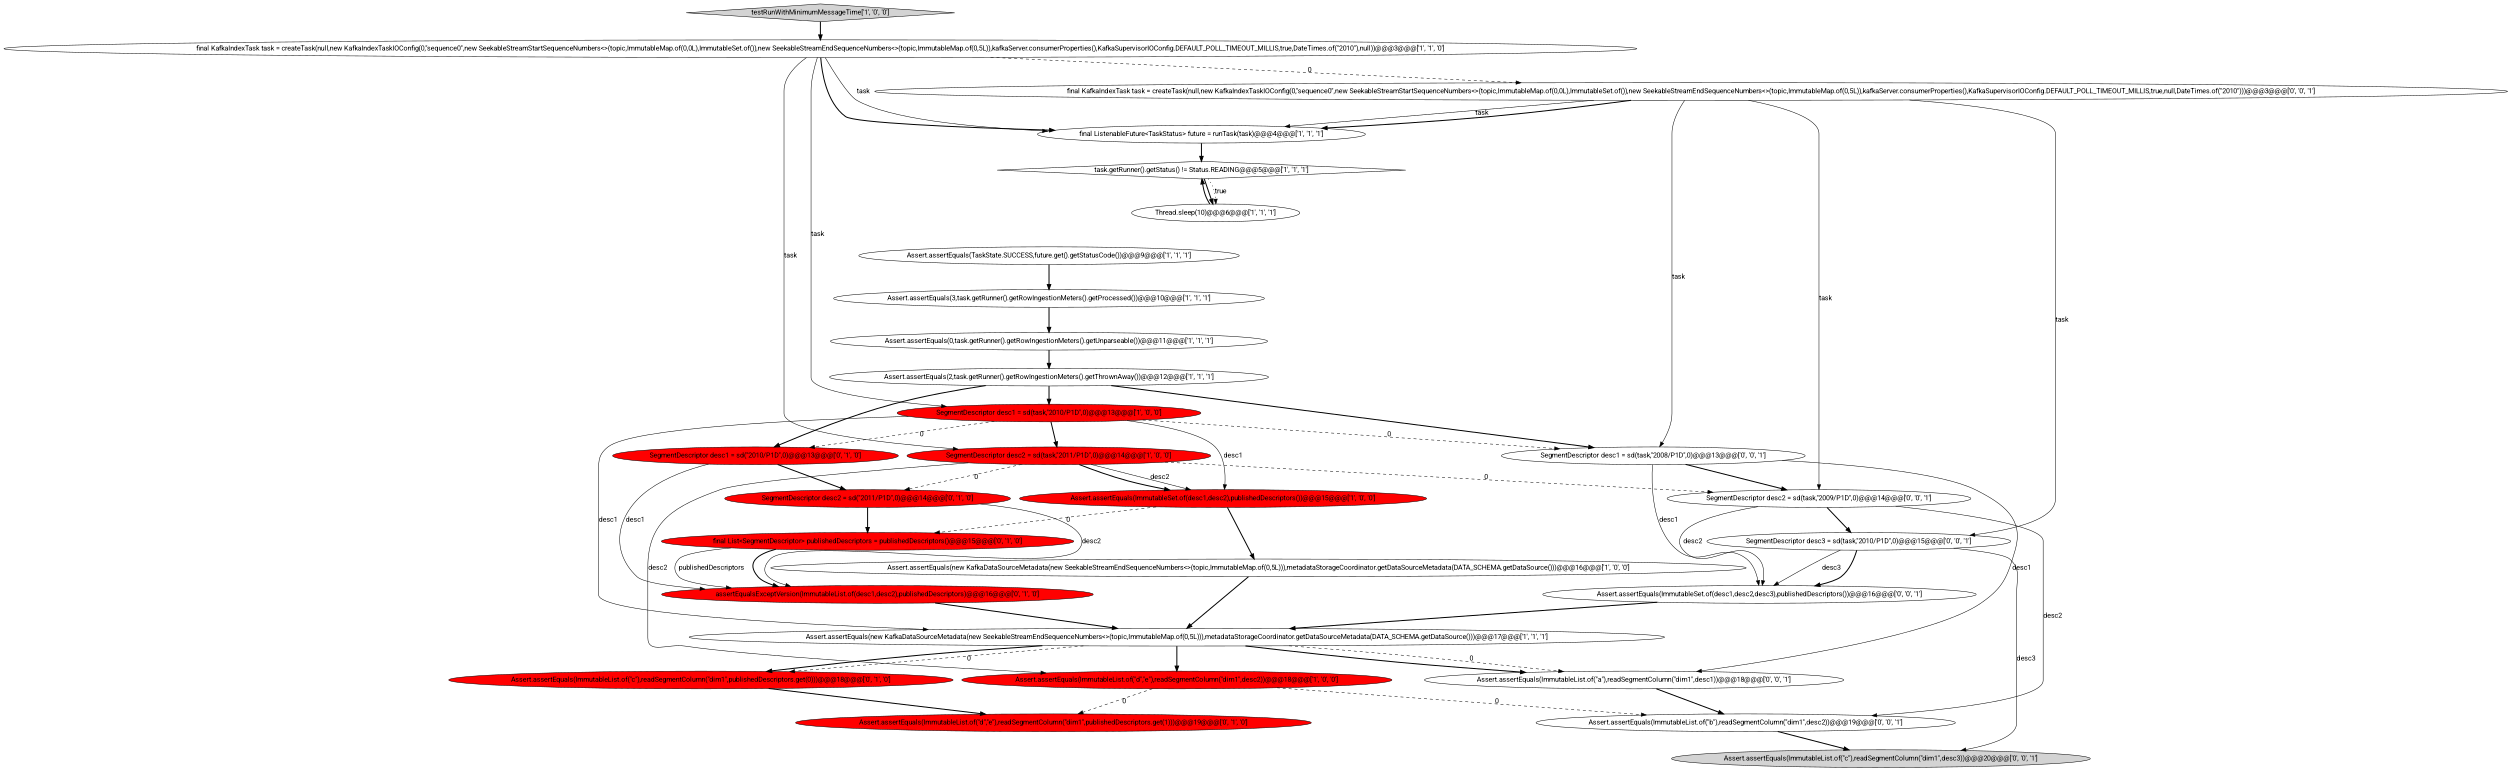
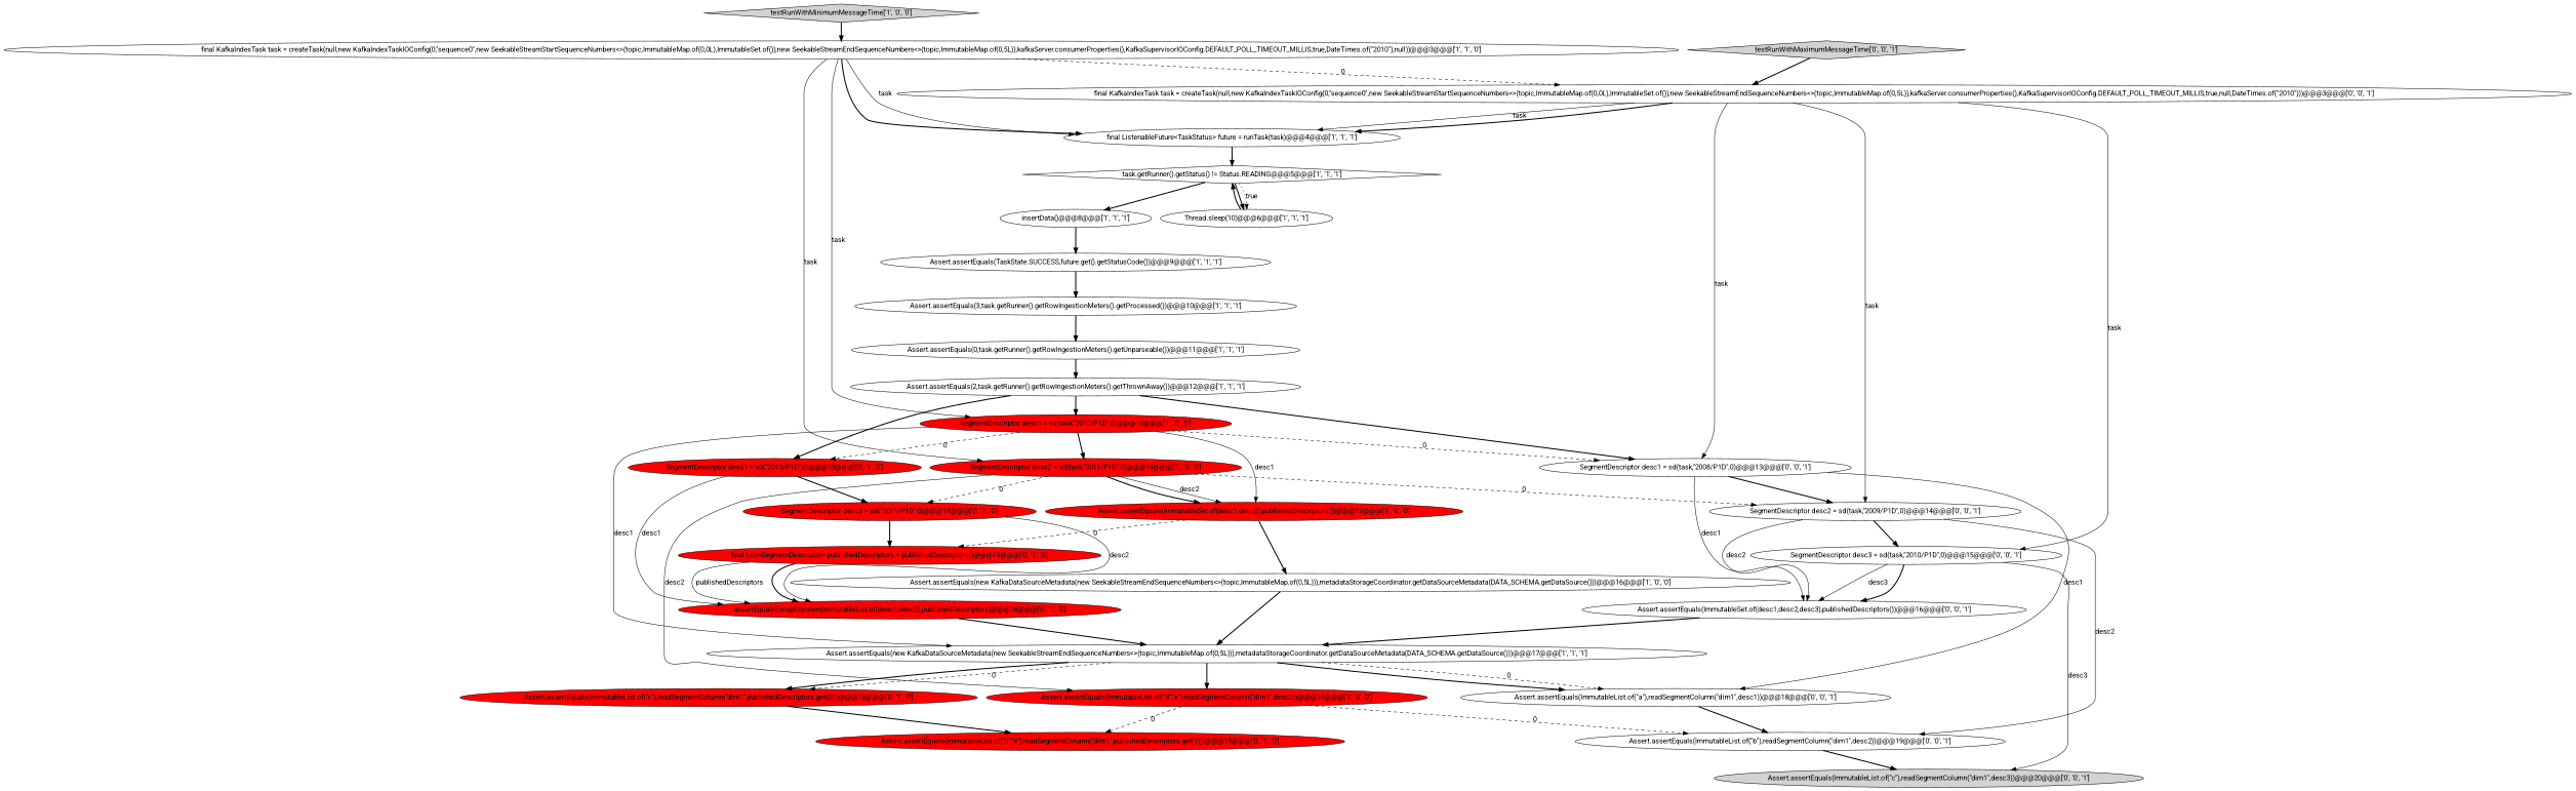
  digraph {
    fontname=Roboto
    node [fillcolor=white fontname=Roboto shape=ellipse style=filled]
    edge [fontname=Roboto style=bold]
    n1 [label="SegmentDescriptor desc3 = sd(task,\"2010/P1D\",0)@@@15@@@['0', '0', '1']"]
    n2 [fillcolor=lightgray label="Assert.assertEquals(ImmutableList.of(\"c\"),readSegmentColumn(\"dim1\",desc3))@@@20@@@['0', '0', '1']"]
    n3 [label="Assert.assertEquals(ImmutableSet.of(desc1,desc2,desc3),publishedDescriptors())@@@16@@@['0', '0', '1']"]
    n4 [label="Assert.assertEquals(new KafkaDataSourceMetadata(new SeekableStreamEndSequenceNumbers<>(topic,ImmutableMap.of(0,5L))),metadataStorageCoordinator.getDataSourceMetadata(DATA_SCHEMA.getDataSource()))@@@17@@@['1', '1', '1']"]
    n5 [label="SegmentDescriptor desc1 = sd(task,\"2008/P1D\",0)@@@13@@@['0', '0', '1']"]
    n6 [label="Assert.assertEquals(ImmutableList.of(\"a\"),readSegmentColumn(\"dim1\",desc1))@@@18@@@['0', '0', '1']"]
    n7 [label="SegmentDescriptor desc2 = sd(task,\"2009/P1D\",0)@@@14@@@['0', '0', '1']"]
    n8 [label="Assert.assertEquals(ImmutableList.of(\"b\"),readSegmentColumn(\"dim1\",desc2))@@@19@@@['0', '0', '1']"]
    n9 [label="task.getRunner().getStatus() != Status.READING@@@5@@@['1', '1', '1']" shape=diamond]
    n10 [label="Thread.sleep(10)@@@6@@@['1', '1', '1']"]
+   n11 [label="insertData()@@@8@@@['1', '1', '1']"]
    n12 [label="Assert.assertEquals(TaskState.SUCCESS,future.get().getStatusCode())@@@9@@@['1', '1', '1']"]
    n13 [fillcolor=red label="Assert.assertEquals(ImmutableList.of(\"d\",\"e\"),readSegmentColumn(\"dim1\",publishedDescriptors.get(1)))@@@19@@@['0', '1', '0']"]
    n14 [fillcolor=red label="SegmentDescriptor desc2 = sd(\"2011/P1D\",0)@@@14@@@['0', '1', '0']"]
    n15 [fillcolor=red label="final List<SegmentDescriptor> publishedDescriptors = publishedDescriptors()@@@15@@@['0', '1', '0']"]
    n16 [fillcolor=red label="assertEqualsExceptVersion(ImmutableList.of(desc1,desc2),publishedDescriptors)@@@16@@@['0', '1', '0']"]
    n17 [fillcolor=red label="Assert.assertEquals(ImmutableList.of(\"c\"),readSegmentColumn(\"dim1\",publishedDescriptors.get(0)))@@@18@@@['0', '1', '0']"]
    n18 [fillcolor=red label="SegmentDescriptor desc1 = sd(task,\"2010/P1D\",0)@@@13@@@['1', '0', '0']"]
    n19 [fillcolor=red label="SegmentDescriptor desc2 = sd(task,\"2011/P1D\",0)@@@14@@@['1', '0', '0']"]
    n20 [fillcolor=red label="SegmentDescriptor desc1 = sd(\"2010/P1D\",0)@@@13@@@['0', '1', '0']"]
    n21 [fillcolor=red label="Assert.assertEquals(ImmutableSet.of(desc1,desc2),publishedDescriptors())@@@15@@@['1', '0', '0']"]
    n22 [fillcolor=red label="Assert.assertEquals(ImmutableList.of(\"d\",\"e\"),readSegmentColumn(\"dim1\",desc2))@@@18@@@['1', '0', '0']"]
    n23 [label="Assert.assertEquals(new KafkaDataSourceMetadata(new SeekableStreamEndSequenceNumbers<>(topic,ImmutableMap.of(0,5L))),metadataStorageCoordinator.getDataSourceMetadata(DATA_SCHEMA.getDataSource()))@@@16@@@['1', '0', '0']"]
    n24 [label="final KafkaIndexTask task = createTask(null,new KafkaIndexTaskIOConfig(0,\"sequence0\",new SeekableStreamStartSequenceNumbers<>(topic,ImmutableMap.of(0,0L),ImmutableSet.of()),new SeekableStreamEndSequenceNumbers<>(topic,ImmutableMap.of(0,5L)),kafkaServer.consumerProperties(),KafkaSupervisorIOConfig.DEFAULT_POLL_TIMEOUT_MILLIS,true,DateTimes.of(\"2010\"),null))@@@3@@@['1', '1', '0']"]
    n25 [label="final ListenableFuture<TaskStatus> future = runTask(task)@@@4@@@['1', '1', '1']"]
    n26 [label="final KafkaIndexTask task = createTask(null,new KafkaIndexTaskIOConfig(0,\"sequence0\",new SeekableStreamStartSequenceNumbers<>(topic,ImmutableMap.of(0,0L),ImmutableSet.of()),new SeekableStreamEndSequenceNumbers<>(topic,ImmutableMap.of(0,5L)),kafkaServer.consumerProperties(),KafkaSupervisorIOConfig.DEFAULT_POLL_TIMEOUT_MILLIS,true,null,DateTimes.of(\"2010\")))@@@3@@@['0', '0', '1']"]
    n27 [label="Assert.assertEquals(3,task.getRunner().getRowIngestionMeters().getProcessed())@@@10@@@['1', '1', '1']"]
    n28 [label="Assert.assertEquals(0,task.getRunner().getRowIngestionMeters().getUnparseable())@@@11@@@['1', '1', '1']"]
    n29 [label="Assert.assertEquals(2,task.getRunner().getRowIngestionMeters().getThrownAway())@@@12@@@['1', '1', '1']"]
+   n30 [fillcolor=lightgray label="testRunWithMaximumMessageTime['0', '0', '1']" shape=diamond]
    n31 [fillcolor=lightgray label="testRunWithMinimumMessageTime['1', '0', '0']" shape=diamond]
    n1 -> n2 [label=desc3 style=solid]
    n1 -> n3 [label=desc3 style=solid]
    n1 -> n3
    n3 -> n4
    n4 -> n6 [label=0 style=dashed]
    n4 -> n6
    n4 -> n17
    n4 -> n17 [label=0 style=dashed]
    n4 -> n22
    n5 -> n3 [label=desc1 style=solid]
    n5 -> n6 [label=desc1 style=solid]
    n5 -> n7
    n6 -> n8
    n7 -> n1
    n7 -> n3 [label=desc2 style=solid]
    n7 -> n8 [label=desc2 style=solid]
    n8 -> n2
    n9 -> n10
    n9 -> n10 [label=true style=dotted]
+   n9 -> n11
    n10 -> n9
+   n11 -> n12
    n12 -> n27
    n14 -> n15
    n14 -> n16 [label=desc2 style=solid]
    n15 -> n16 [label=publishedDescriptors style=solid]
    n15 -> n16
    n16 -> n4
    n17 -> n13
    n18 -> n4 [label=desc1 style=solid]
    n18 -> n5 [label=0 style=dashed]
    n18 -> n19
    n18 -> n20 [label=0 style=dashed]
    n18 -> n21 [label=desc1 style=solid]
    n19 -> n7 [label=0 style=dashed]
    n19 -> n14 [label=0 style=dashed]
    n19 -> n21
    n19 -> n21 [label=desc2 style=solid]
    n19 -> n22 [label=desc2 style=solid]
    n20 -> n14
    n20 -> n16 [label=desc1 style=solid]
    n21 -> n15 [label=0 style=dashed]
    n21 -> n23
    n22 -> n8 [label=0 style=dashed]
    n22 -> n13 [label=0 style=dashed]
    n23 -> n4
    n24 -> n18 [label=task style=solid]
    n24 -> n19 [label=task style=solid]
    n24 -> n25
    n24 -> n25 [label=task style=solid]
    n24 -> n26 [label=0 style=dashed]
    n25 -> n9
    n26 -> n1 [label=task style=solid]
    n26 -> n5 [label=task style=solid]
    n26 -> n7 [label=task style=solid]
    n26 -> n25 [label=task style=solid]
    n26 -> n25
    n27 -> n28
    n28 -> n29
    n29 -> n5
    n29 -> n18
    n29 -> n20
+   n30 -> n26
    n31 -> n24
  }
